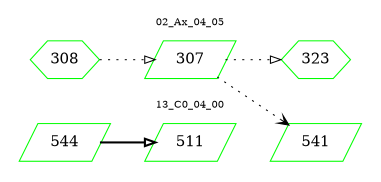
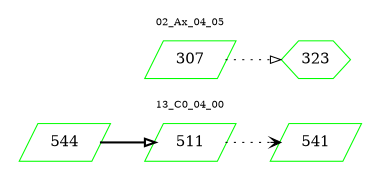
  digraph {
    rankdir=LR
    node [color=green shape=parallelogram]
    edge [arrowhead=onormal color=black style=dotted]
-   n1 [label=308 shape=hexagon]
    n2 [label=307]
    n3 [label=323 shape=hexagon]
    n4 [label=544]
    n5 [label=511]
    n6 [label=541]
    subgraph cluster_1 {
      color=white
      fontsize=10
      label="02_Ax_04_05"
-     n1
      n2
      n3
    }
    subgraph cluster_2 {
      color=white
      fontsize=10
      label="13_C0_04_00"
      n4
      n5
      n6
    }
-   n1 -> n2
    n2 -> n3
    n4 -> n5 [style=bold]
-   n2 -> n6 [arrowhead=vee]
+   n5 -> n6 [arrowhead=vee]
  }
